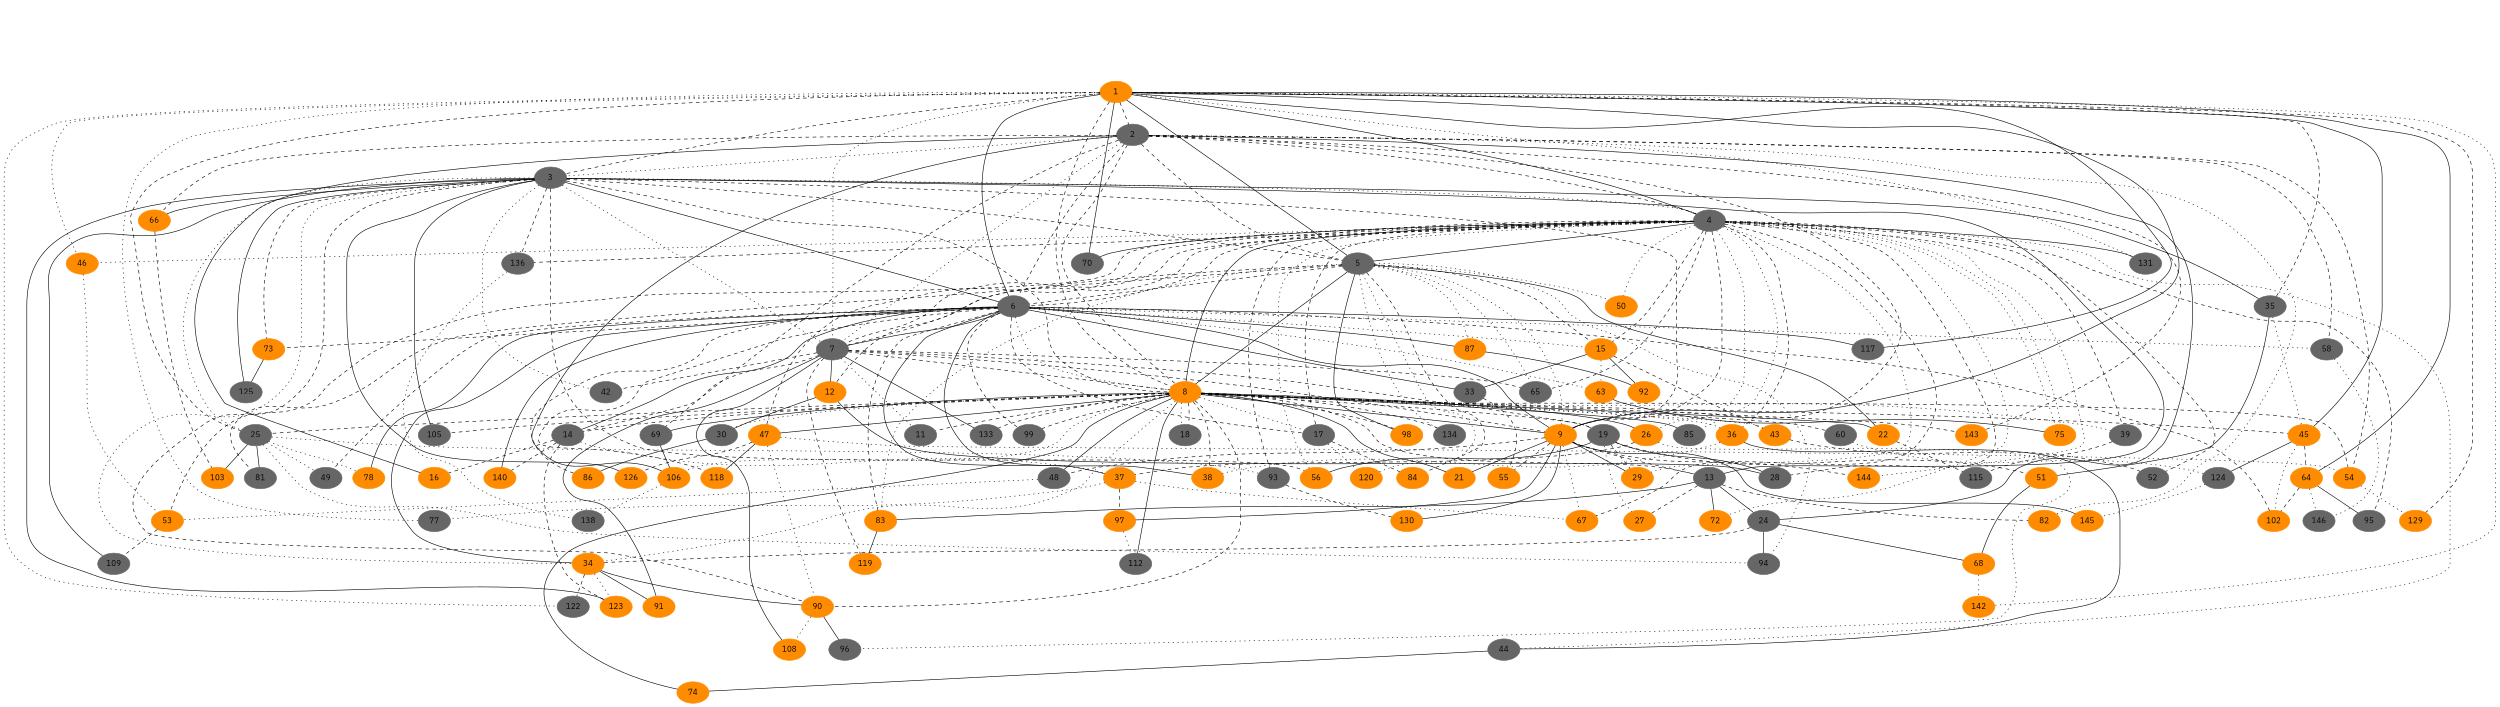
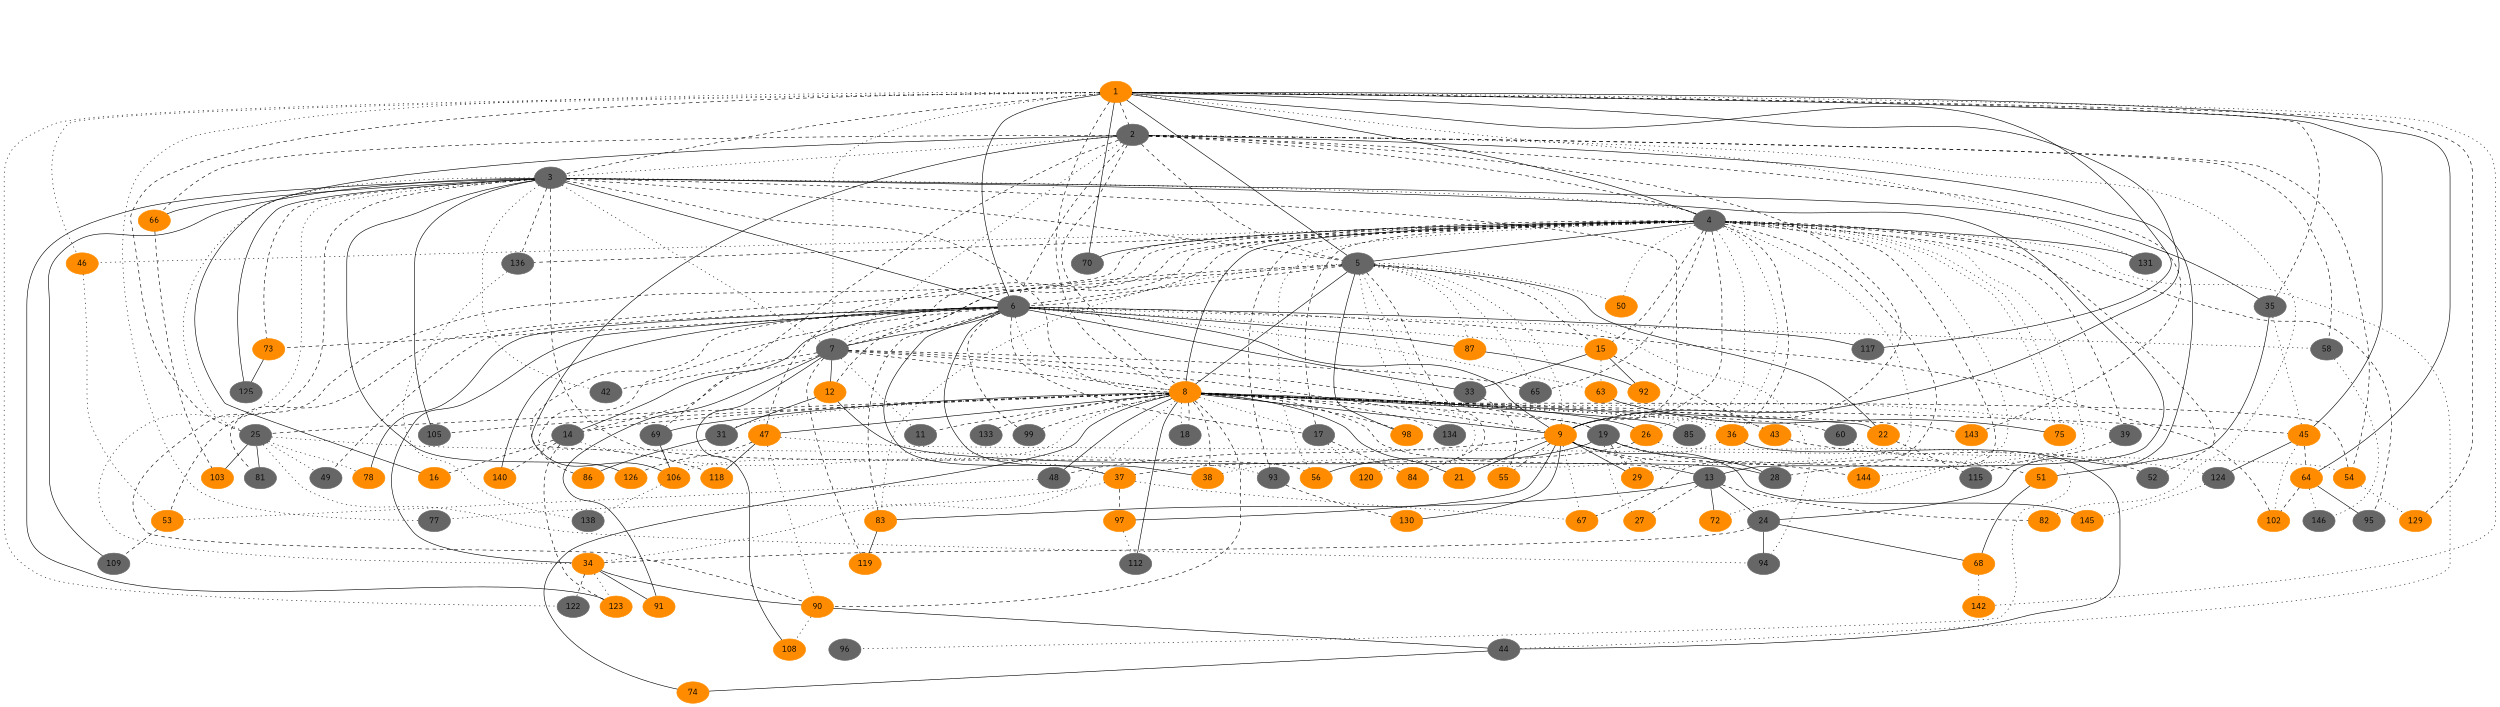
  graph {
    fontname="IBM Plex Sans"
    node [color=darkorange fontname="IBM Plex Sans" style=filled]
    edge [fontname="IBM Plex Sans" style=dashed]
    1 [super="+100"]
    2 [color=gray40 super="+135"]
    3 [color=gray40 super="+59"]
    4 [color=gray40 super="+31"]
    5 [color=gray40 super="+141"]
    6 [color=gray40 super="+41"]
    7 [color=gray40 super="+128"]
    8 [super="+10"]
    9 [super="+62"]
    25 [color=gray40 super="+32"]
    35 [color=gray40]
    45 [super="+63"]
    46 [super="+132"]
    64
    70 [color=gray40]
    77 [color=gray40]
    117 [color=gray40]
    122 [color=gray40]
    129
    131 [color=gray40]
    142
    16
    24 [color=gray40 super="+111"]
    54 [super="+61"]
    58 [color=gray40]
    66
    69 [color=gray40]
    82
    106
    143
    13 [color=gray40 super="+20"]
    34 [super="+114"]
    42 [color=gray40]
    56 [super="+88"]
    73
    90 [super="+113"]
    105 [color=gray40]
    109 [color=gray40]
    123 [super="+127"]
    125 [color=gray40]
    126
    136 [color=gray40]
    12
    15 [super="+76"]
    17 [color=gray40 super="+40"]
    26
    28 [color=gray40]
    29 [super="+89"]
    36
    39 [color=gray40]
    44 [color=gray40]
    47 [super="+101"]
    50
    52 [color=gray40]
    53
    65 [color=gray40]
    67 [super="+137"]
    72
    75
    85 [color=gray40]
    93 [color=gray40]
    95 [color=gray40]
    144
    22 [super="+80"]
    81 [color=gray40]
    83 [super="+107"]
    84
    87
    94 [color=gray40 super="+110"]
    98
    120
    134 [color=gray40]
    14 [color=gray40 super="+57"]
    n74 [label=63 super="+121"]
    33 [color=gray40]
    37 [super="+71"]
    38 [super="+79"]
    49 [color=gray40]
    78
    86
    99 [color=gray40]
    102 [super="+116"]
    118
    140
    11 [color=gray40]
    19 [color=gray40 super="+104"]
    91
    108
    119
    133 [color=gray40]
    18 [color=gray40]
    21
-   30 [color=gray40]
+   30 [color=gray40 label=31]
    43
    48 [color=gray40]
    60 [color=gray40]
    74
    112 [color=gray40]
    55
    97
    130
    145
    103
    51
    124 [color=gray40]
    146 [color=gray40]
    68
    138 [color=gray40]
    27
    96 [color=gray40]
    92 [super="+139"]
    115 [color=gray40]
    1 -- 2
    1 -- 3
    1 -- 4 [style=solid]
    1 -- 5 [style=solid]
    1 -- 6 [style=solid]
    1 -- 7 [style=dotted weight=2]
    1 -- 8 [weight=2]
    1 -- 9 [style=solid]
    1 -- 25
    1 -- 35
    1 -- 45 [style=solid]
    1 -- 46 [style=dotted]
    1 -- 64 [style=solid]
    1 -- 70 [style=solid]
    1 -- 77 [style=dotted]
    1 -- 117 [style=solid]
    1 -- 122 [style=dotted]
    1 -- 129
    1 -- 131 [style=dotted]
    1 -- 142 [style=dotted]
    2 -- 3 [style=dotted]
    2 -- 4
    2 -- 5
    2 -- 6
    2 -- 7 [style=dotted]
    2 -- 8 [weight=2]
    2 -- 9 [weight=2]
    2 -- 16 [style=solid]
    2 -- 24 [style=solid]
    2 -- 54
    2 -- 58
    2 -- 66
    2 -- 69
    2 -- 82 [style=dotted]
    2 -- 106 [style=solid]
    2 -- 143
    3 -- 4 [style=dotted]
    3 -- 5
    3 -- 6 [style=solid]
    3 -- 7 [style=dotted]
    3 -- 8 [weight=3]
    3 -- 9
    3 -- 25 [style=dotted]
    3 -- 35 [style=solid]
    3 -- 66 [style=solid]
    3 -- 13 [style=solid]
    3 -- 34 [style=dotted]
    3 -- 42 [style=dotted]
    3 -- 56
    3 -- 73
    3 -- 90
    3 -- 105 [style=solid]
    3 -- 109 [style=solid]
    3 -- 123 [style=solid]
    3 -- 125 [style=solid]
    3 -- 126 [style=solid]
    3 -- 136
    4 -- 5 [style=solid]
    4 -- 6
    4 -- 7
    4 -- 8 [style=solid weight=2]
    4 -- 9
    4 -- 46 [style=dotted]
    4 -- 70 [style=solid]
    4 -- 131 [style=solid]
    4 -- 56 [style=dotted]
    4 -- 136
    4 -- 12
    4 -- 15
    4 -- 17
    4 -- 26 [style=dotted]
    4 -- 28
    4 -- 29 [style=dotted]
    4 -- 36
    4 -- 39
    4 -- 44 [style=dotted]
    4 -- 47
    4 -- 50 [style=dotted]
    4 -- 52
    4 -- 53
    4 -- 65
    4 -- 67
    4 -- 72 [style=dotted]
    4 -- 75 [style=dotted]
    4 -- 75 [style=dotted]
    4 -- 85 [style=dotted]
    4 -- 93
    4 -- 95
    4 -- 144 [style=dotted]
    5 -- 6
    5 -- 7 [weight=2]
    5 -- 8 [style=solid weight=2]
    5 -- 9 [style=dotted]
    5 -- 15
    5 -- 50 [style=dotted]
    5 -- 65 [style=dotted]
    5 -- 22 [style=solid]
    5 -- 81
    5 -- 83 [style=dotted]
    5 -- 84
    5 -- 87 [style=dotted]
    5 -- 94 [style=dotted]
    5 -- 98 [style=solid]
    5 -- 120 [style=dotted]
    5 -- 134 [style=dotted]
    6 -- 7 [style=solid weight=2]
    6 -- 8 [style=dotted weight=3]
    6 -- 9 [style=solid]
    6 -- 117 [style=solid]
    6 -- 58 [style=dotted]
    6 -- 34 [style=solid]
    6 -- 73
    6 -- 15 [style=dotted]
    6 -- 17
    6 -- 83
    6 -- 87 [style=solid]
    6 -- 14 [style=solid]
    6 -- n74 [style=dotted]
    6 -- 33 [style=solid]
    6 -- 37 [style=solid]
    6 -- 38 [style=solid]
    6 -- 49
    6 -- 78 [style=solid]
    6 -- 86
    6 -- 99
    6 -- 102
    6 -- 118
    6 -- 140 [style=solid]
    7 -- 8 [weight=2]
    7 -- 9
    7 -- 42
    7 -- 12 [style=solid]
    7 -- 65
    7 -- 14
    7 -- 11 [style=dotted]
    7 -- 19
    7 -- 91 [style=solid]
    7 -- 108 [style=solid]
    7 -- 119
-   7 -- 133 [style=solid]
    8 -- 9 [style=solid weight=2]
    8 -- 25
    8 -- 45
    8 -- 54
    8 -- 69 [style=solid]
    8 -- 106 [style=dotted]
    8 -- 143
    8 -- 13
    8 -- 34 [style=dotted]
    8 -- 90
    8 -- 105
    8 -- 17 [style=dotted weight=2]
    8 -- 26 [style=solid]
    8 -- 36 [style=dotted]
    8 -- 39 [style=dotted]
    8 -- 47 [style=solid]
    8 -- 85 [style=solid]
    8 -- 22 [style=solid weight=2]
    8 -- 98
    8 -- 134
    8 -- 14
    8 -- 38
    8 -- 99
    8 -- 11
    8 -- 19
    8 -- 133
    8 -- 18 [style=dotted]
    8 -- 18
    8 -- 21 [style=solid]
    8 -- 30 [style=dotted]
    8 -- 43 [style=dotted]
    8 -- 48 [style=solid]
    8 -- 60 [weight=2]
    8 -- 74 [style=solid]
    8 -- 112 [style=solid]
    9 -- 13
    9 -- 29 [style=solid]
    9 -- 67 [style=dotted]
    9 -- 144
    9 -- 21 [style=solid]
    9 -- 48
    9 -- 55
    9 -- 97 [style=solid]
    9 -- 130 [style=solid]
    9 -- 145 [style=solid]
    25 -- 93 [style=dotted]
    25 -- 81 [style=solid]
    25 -- 94 [style=dotted]
    25 -- 49 [style=dotted]
    25 -- 78 [style=dotted]
    25 -- 103 [style=solid]
    35 -- 45 [style=dotted]
    35 -- 51 [style=solid]
    45 -- 64
    45 -- 102 [style=dotted]
    45 -- 124 [style=solid]
    46 -- 53 [style=dotted]
    64 -- 95 [style=solid]
    64 -- 102
    64 -- 146 [style=dotted]
    24 -- 34
    24 -- 94 [style=solid]
    24 -- 68 [style=solid]
    54 -- 129 [style=dotted]
    58 -- 146 [style=dotted]
    66 -- 103
    69 -- 106 [style=solid]
    106 -- 138 [style=dotted]
    13 -- 24 [style=solid]
    13 -- 82
    13 -- 72 [style=solid]
    13 -- 83 [style=solid]
    13 -- 27
    34 -- 122
    34 -- 90 [style=solid]
    34 -- 123 [style=dotted]
    34 -- 91 [style=solid]
    73 -- 125 [style=solid]
    90 -- 108 [style=dotted]
-   90 -- 96 [style=solid]
+   90 -- 44 [style=solid]
    136 -- 138 [style=dotted]
    12 -- 28 [style=solid]
    12 -- 30 [style=solid]
    15 -- n74 [style=dotted]
    15 -- 33 [style=solid]
    15 -- 43
    15 -- 92 [style=solid]
    17 -- 84
    17 -- 120 [style=dotted]
    26 -- 37
    26 -- 96 [style=dotted]
    36 -- 44 [style=solid]
    36 -- 38 [style=dotted]
    39 -- 115
    44 -- 74 [style=solid]
    47 -- 54 [style=dotted]
    47 -- 90 [style=dotted]
    47 -- 126
    47 -- 118 [style=solid]
    53 -- 109
    93 -- 130
    22 -- 115
    83 -- 119 [style=solid]
    87 -- 92 [style=solid]
    14 -- 16
    14 -- 123
    14 -- 37 [style=dotted]
    14 -- 140
    n74 -- 75 [style=solid]
    33 -- 55
    37 -- 77 [style=dotted]
    37 -- 67 [style=dotted]
    37 -- 97
    19 -- 56 [style=solid]
    19 -- 28 [style=solid]
    19 -- 29
    19 -- 51
    19 -- 27 [style=dotted]
    30 -- 86 [style=solid]
    43 -- 52
    48 -- 53 [style=dotted]
    60 -- 124 [style=dotted]
    97 -- 112 [style=dotted]
    51 -- 68 [style=solid]
    124 -- 145 [style=dotted]
    68 -- 142 [style=dotted]
  }
